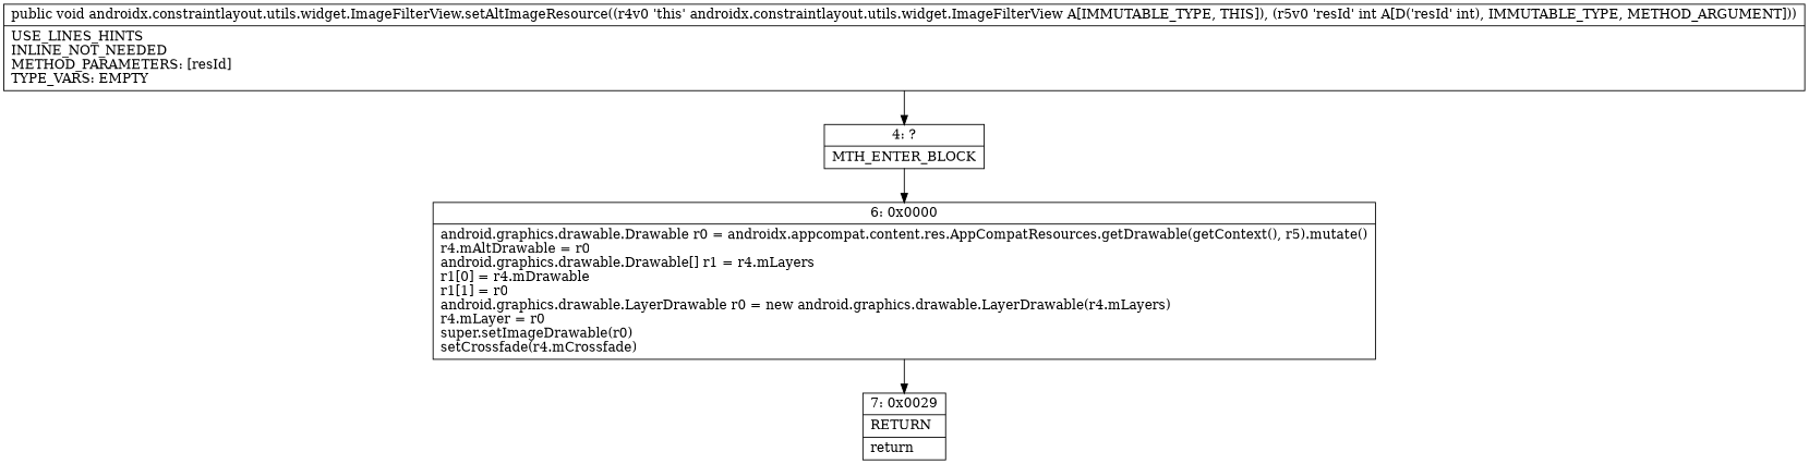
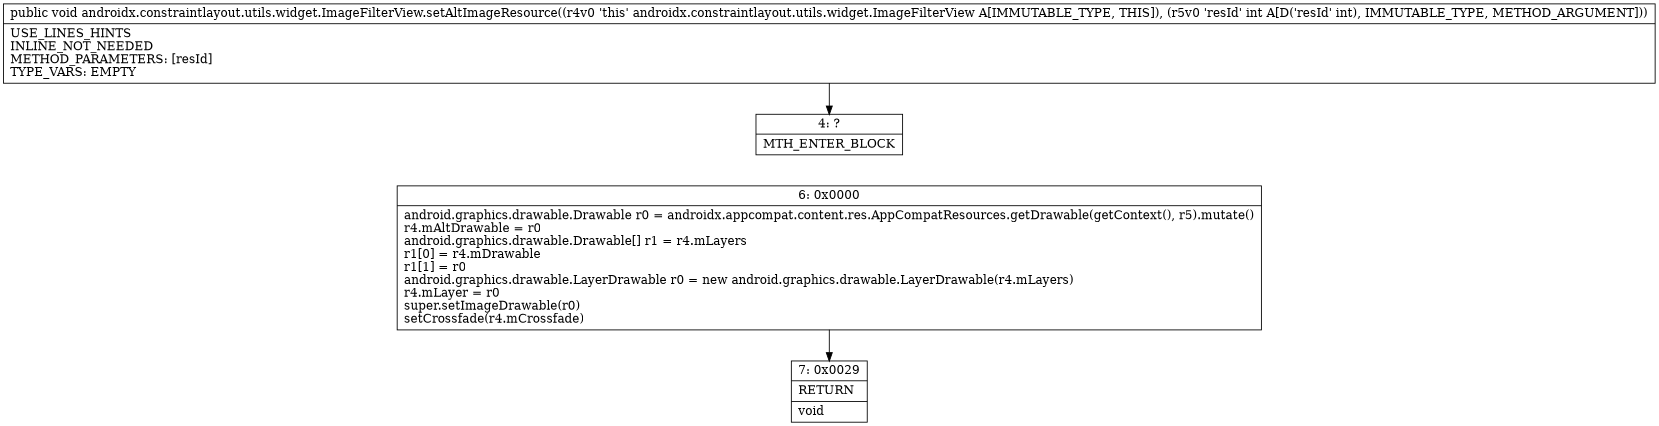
  digraph {
    node [shape=record]
    n1 [label="{4\:\ ?|MTH_ENTER_BLOCK\l}"]
    n2 [label="{6\:\ 0x0000|android.graphics.drawable.Drawable r0 = androidx.appcompat.content.res.AppCompatResources.getDrawable(getContext(), r5).mutate()\lr4.mAltDrawable = r0\landroid.graphics.drawable.Drawable[] r1 = r4.mLayers\lr1[0] = r4.mDrawable\lr1[1] = r0\landroid.graphics.drawable.LayerDrawable r0 = new android.graphics.drawable.LayerDrawable(r4.mLayers)\lr4.mLayer = r0\lsuper.setImageDrawable(r0)\lsetCrossfade(r4.mCrossfade)\l}"]
-   n3 [label="{7\:\ 0x0029|RETURN\l|return\l}"]
+   n3 [label="{7\:\ 0x0029|RETURN\l|void\l}"]
    n4 [label="{public void androidx.constraintlayout.utils.widget.ImageFilterView.setAltImageResource((r4v0 'this' androidx.constraintlayout.utils.widget.ImageFilterView A[IMMUTABLE_TYPE, THIS]), (r5v0 'resId' int A[D('resId' int), IMMUTABLE_TYPE, METHOD_ARGUMENT]))  | USE_LINES_HINTS\lINLINE_NOT_NEEDED\lMETHOD_PARAMETERS: [resId]\lTYPE_VARS: EMPTY\l}"]
-   n1 -> n2
    n2 -> n3
    n4 -> n1
  }
